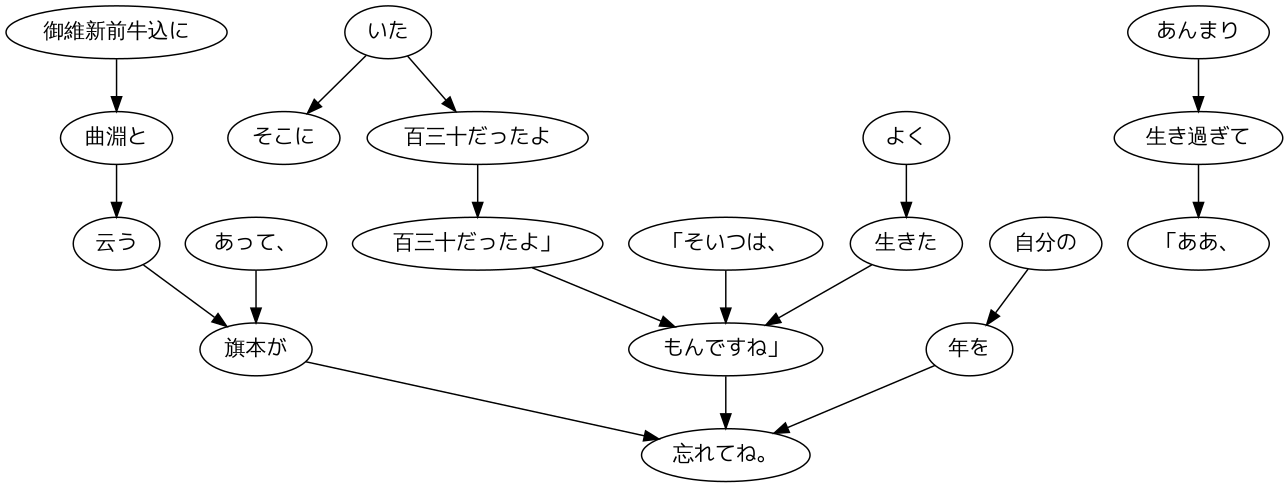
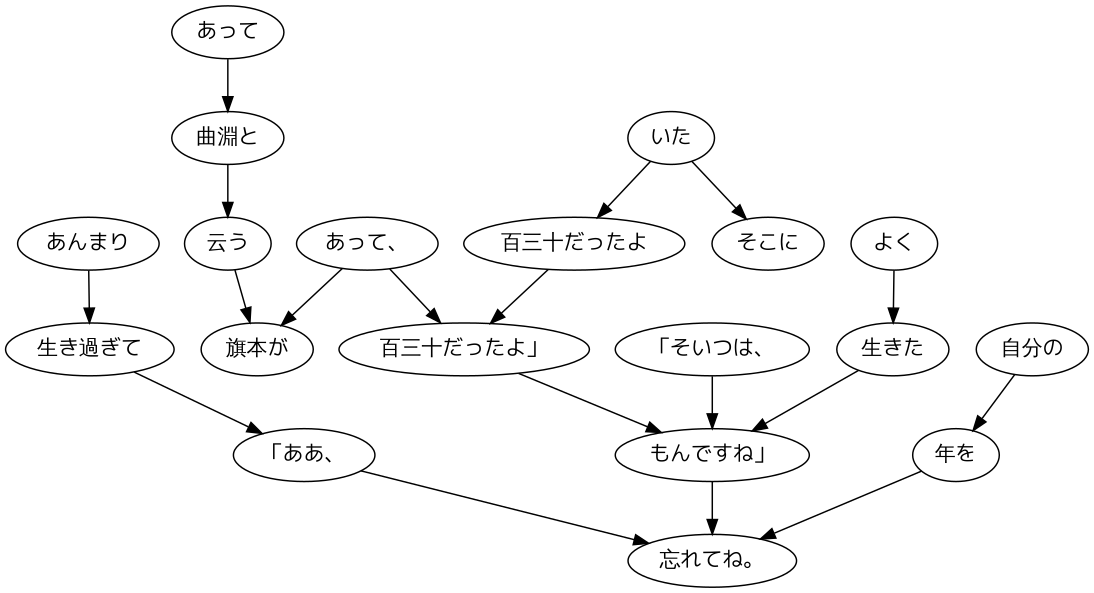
  digraph {
    fontname="DejaVu Sans Mono"
    node [fontname="DejaVu Sans Mono"]
    edge [fontname="DejaVu Sans Mono"]
-   n1 [label="御維新前牛込に"]
+   n1 [label="あって"]
    n2 [label="曲淵と"]
    n3 [label="云う"]
    n4 [label="旗本が"]
    n5 [label="あって、"]
    n6 [label="百三十だったよ」"]
    n7 [label="もんですね」"]
    n8 [label="そこに"]
    n9 [label="いた"]
    n10 [label="百三十だったよ"]
    n11 [label="忘れてね。"]
    n12 [label="「そいつは、"]
    n13 [label="よく"]
    n14 [label="生きた"]
    n15 [label="「ああ、"]
    n16 [label="あんまり"]
    n17 [label="生き過ぎて"]
    n18 [label="自分の"]
    n19 [label="年を"]
    n1 -> n2
    n2 -> n3
    n3 -> n4
    n5 -> n4
+   n5 -> n6
    n6 -> n7
    n7 -> n11
    n9 -> n8
    n9 -> n10
    n10 -> n6
    n12 -> n7
    n13 -> n14
    n14 -> n7
-   n4 -> n11
+   n15 -> n11
    n16 -> n17
    n17 -> n15
    n18 -> n19
    n19 -> n11
  }
